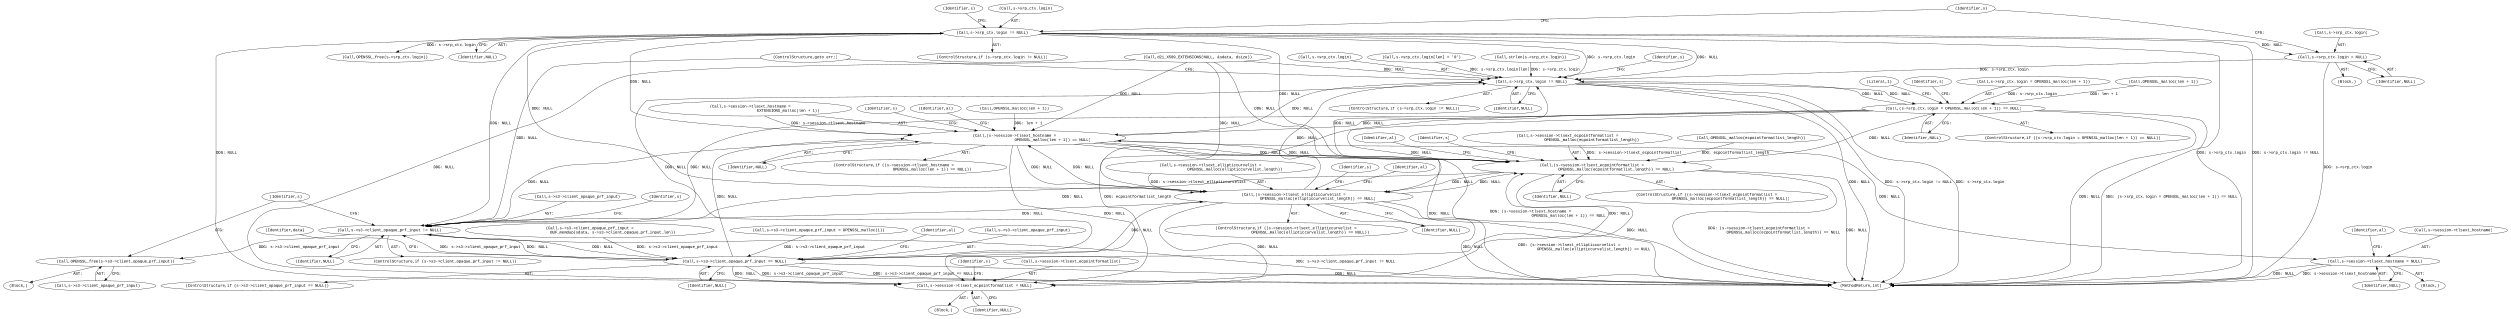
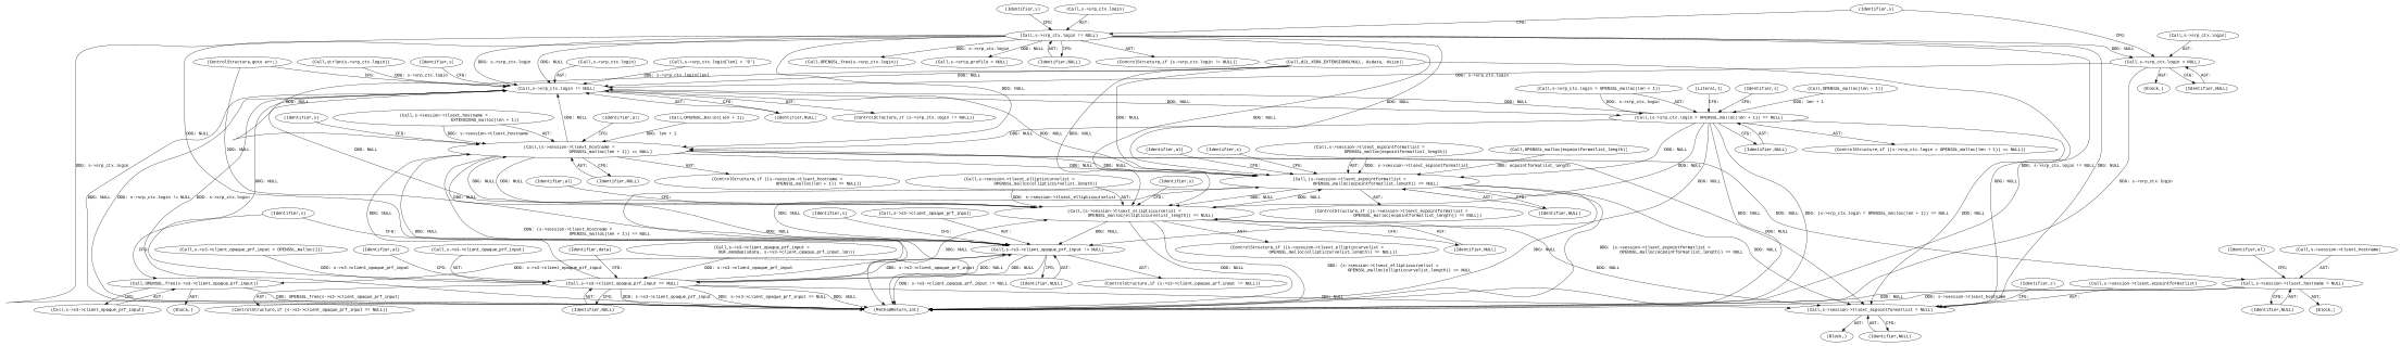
  digraph {
    fontname="Liberation Mono"
    node [fontname="Liberation Mono"]
    edge [fontname="Liberation Mono"]
    n1 [label="(Call,s->srp_ctx.login = NULL)"]
    n2 [label="(Call,s->srp_ctx.login != NULL)"]
    n3 [label="(Block,)"]
    n4 [label="(MethodReturn,int)"]
    n5 [label="(Identifier,NULL)"]
    n6 [label="(Call,(s->srp_ctx.login = OPENSSL_malloc(len + 1)) == NULL)"]
    n7 [label="(Identifier,NULL)"]
    n8 [label="(ControlStructure,if (s->srp_ctx.login != NULL))"]
    n9 [label="(Call,s->srp_ctx.login != NULL)"]
    n10 [label="(Call,(s->session->tlsext_hostname =\n                                 OPENSSL_malloc(len + 1)) == NULL)"]
    n11 [label="(Call,s->session->tlsext_ecpointformatlist = NULL)"]
    n12 [label="(Call,(s->session->tlsext_ecpointformatlist =\n                     OPENSSL_malloc(ecpointformatlist_length)) == NULL)"]
    n13 [label="(Call,(s->session->tlsext_ellipticcurvelist =\n                     OPENSSL_malloc(ellipticcurvelist_length)) == NULL)"]
    n14 [label="(Call,s->s3->client_opaque_prf_input != NULL)"]
    n15 [label="(Call,OPENSSL_free(s->srp_ctx.login))"]
+   n16 [label="(Call,s->srtp_profile = NULL)"]
    n17 [label="(Identifier,NULL)"]
    n18 [label="(ControlStructure,if (s->srp_ctx.login != NULL))"]
    n19 [label="(Call,s->session->tlsext_hostname = NULL)"]
    n20 [label="(Identifier,NULL)"]
    n21 [label="(ControlStructure,if ((s->session->tlsext_hostname =\n                                 OPENSSL_malloc(len + 1)) == NULL))"]
    n22 [label="(Block,)"]
    n23 [label="(Identifier,NULL)"]
    n24 [label="(Identifier,NULL)"]
    n25 [label="(ControlStructure,if ((s->session->tlsext_ecpointformatlist =\n                     OPENSSL_malloc(ecpointformatlist_length)) == NULL))"]
    n26 [label="(ControlStructure,if ((s->session->tlsext_ellipticcurvelist =\n                     OPENSSL_malloc(ellipticcurvelist_length)) == NULL))"]
    n27 [label="(Identifier,NULL)"]
    n28 [label="(Call,OPENSSL_free(s->s3->client_opaque_prf_input))"]
    n29 [label="(Call,s->s3->client_opaque_prf_input == NULL)"]
    n30 [label="(Identifier,NULL)"]
    n31 [label="(ControlStructure,if (s->s3->client_opaque_prf_input != NULL))"]
    n32 [label="(Identifier,NULL)"]
    n33 [label="(ControlStructure,if ((s->srp_ctx.login = OPENSSL_malloc(len + 1)) == NULL))"]
    n34 [label="(Block,)"]
    n35 [label="(Identifier,NULL)"]
    n36 [label="(Block,)"]
    n37 [label="(Call,s->s3->client_opaque_prf_input)"]
    n38 [label="(ControlStructure,if (s->s3->client_opaque_prf_input == NULL))"]
    n39 [label="(Identifier,NULL)"]
    n40 [label="(Call,s->s3->client_opaque_prf_input)"]
    n41 [label="(ControlStructure,goto err;)"]
    n42 [label="(Literal,1)"]
    n43 [label="(Identifier,data)"]
    n44 [label="(Identifier,s)"]
    n45 [label="(Identifier,s)"]
    n46 [label="(Identifier,s)"]
    n47 [label="(Identifier,s)"]
    n48 [label="(Identifier,s)"]
    n49 [label="(Call,s->session->tlsext_hostname)"]
    n50 [label="(Identifier,al)"]
    n51 [label="(Call,s->srp_ctx.login)"]
    n52 [label="(Call,s->s3->client_opaque_prf_input)"]
    n53 [label="(Call,s->s3->client_opaque_prf_input =\n                    BUF_memdup(sdata, s->s3->client_opaque_prf_input_len))"]
    n54 [label="(Call,s->srp_ctx.login[len] = '\0')"]
    n55 [label="(Call,s->srp_ctx.login)"]
    n56 [label="(Call,OPENSSL_malloc(len + 1))"]
    n57 [label="(Identifier,al)"]
    n58 [label="(Call,OPENSSL_malloc(len + 1))"]
    n59 [label="(Identifier,al)"]
    n60 [label="(Identifier,s)"]
    n61 [label="(Identifier,s)"]
    n62 [label="(Call,strlen(s->srp_ctx.login))"]
    n63 [label="(Identifier,s)"]
    n64 [label="(Call,s->session->tlsext_ecpointformatlist)"]
    n65 [label="(Identifier,s)"]
    n66 [label="(Call,s->session->tlsext_ecpointformatlist =\n                     OPENSSL_malloc(ecpointformatlist_length))"]
    n67 [label="(Call,s->s3->client_opaque_prf_input = OPENSSL_malloc(1))"]
    n68 [label="(Identifier,al)"]
    n69 [label="(Call,s->srp_ctx.login = OPENSSL_malloc(len + 1))"]
    n70 [label="(Identifier,al)"]
    n71 [label="(Call,s->srp_ctx.login)"]
    n72 [label="(Call,s->session->tlsext_hostname =\n                                 EXTENSIONS_malloc(len + 1))"]
    n73 [label="(Identifier,s)"]
    n74 [label="(Call,d2i_X509_EXTENSIONS(NULL, &sdata, dsize))"]
    n75 [label="(Call,OPENSSL_malloc(ecpointformatlist_length))"]
    n76 [label="(Call,s->session->tlsext_ellipticcurvelist =\n                     OPENSSL_malloc(ellipticcurvelist_length))"]
    n1 -> n2 [label="DDG: s->srp_ctx.login"]
    n1 -> n3 [label="AST: "]
    n1 -> n4 [label="DDG: s->srp_ctx.login"]
    n1 -> n5 [label="CFG: "]
    n2 -> n4 [label="DDG: NULL"]
    n2 -> n4 [label="DDG: s->srp_ctx.login != NULL"]
    n2 -> n4 [label="DDG: s->srp_ctx.login"]
    n2 -> n6 [label="DDG: NULL"]
    n2 -> n7 [label="CFG: "]
    n2 -> n8 [label="AST: "]
    n5 -> n1 [label="AST: "]
    n6 -> n2 [label="DDG: NULL"]
    n6 -> n4 [label="DDG: (s->srp_ctx.login = OPENSSL_malloc(len + 1)) == NULL"]
    n6 -> n4 [label="DDG: NULL"]
    n6 -> n10 [label="DDG: NULL"]
-   n6 -> n11 [label="DDG: ecpointformatlist_length"]
+   n6 -> n11 [label="DDG: NULL"]
    n6 -> n12 [label="DDG: NULL"]
    n6 -> n13 [label="DDG: NULL"]
    n6 -> n14 [label="DDG: NULL"]
    n6 -> n32 [label="CFG: "]
    n6 -> n33 [label="AST: "]
    n7 -> n2 [label="AST: "]
    n9 -> n1 [label="DDG: NULL"]
    n9 -> n2 [label="DDG: s->srp_ctx.login"]
    n9 -> n2 [label="DDG: NULL"]
    n9 -> n4 [label="DDG: s->srp_ctx.login != NULL"]
    n9 -> n4 [label="DDG: s->srp_ctx.login"]
    n9 -> n10 [label="DDG: NULL"]
    n9 -> n11 [label="DDG: NULL"]
    n9 -> n12 [label="DDG: NULL"]
    n9 -> n13 [label="DDG: NULL"]
    n9 -> n14 [label="DDG: NULL"]
    n9 -> n15 [label="DDG: s->srp_ctx.login"]
+   n9 -> n16 [label="DDG: NULL"]
    n9 -> n17 [label="CFG: "]
    n9 -> n18 [label="AST: "]
    n10 -> n2 [label="DDG: NULL"]
    n10 -> n4 [label="DDG: NULL"]
    n10 -> n4 [label="DDG: (s->session->tlsext_hostname =\n                                 OPENSSL_malloc(len + 1)) == NULL"]
    n10 -> n11 [label="DDG: NULL"]
    n10 -> n12 [label="DDG: NULL"]
    n10 -> n13 [label="DDG: NULL"]
    n10 -> n14 [label="DDG: NULL"]
    n10 -> n19 [label="DDG: NULL"]
    n10 -> n20 [label="CFG: "]
    n10 -> n21 [label="AST: "]
    n11 -> n22 [label="AST: "]
    n11 -> n23 [label="CFG: "]
    n12 -> n2 [label="DDG: NULL"]
    n12 -> n4 [label="DDG: NULL"]
    n12 -> n4 [label="DDG: (s->session->tlsext_ecpointformatlist =\n                     OPENSSL_malloc(ecpointformatlist_length)) == NULL"]
    n12 -> n10 [label="DDG: NULL"]
    n12 -> n11 [label="DDG: NULL"]
    n12 -> n13 [label="DDG: NULL"]
    n12 -> n14 [label="DDG: NULL"]
    n12 -> n24 [label="CFG: "]
    n12 -> n25 [label="AST: "]
    n13 -> n2 [label="DDG: NULL"]
    n13 -> n4 [label="DDG: (s->session->tlsext_ellipticcurvelist =\n                     OPENSSL_malloc(ellipticcurvelist_length)) == NULL"]
    n13 -> n4 [label="DDG: NULL"]
    n13 -> n10 [label="DDG: NULL"]
    n13 -> n11 [label="DDG: NULL"]
    n13 -> n12 [label="DDG: NULL"]
    n13 -> n14 [label="DDG: NULL"]
    n13 -> n26 [label="AST: "]
    n13 -> n27 [label="CFG: "]
    n14 -> n4 [label="DDG: s->s3->client_opaque_prf_input != NULL"]
    n14 -> n28 [label="DDG: s->s3->client_opaque_prf_input"]
    n14 -> n29 [label="DDG: NULL"]
    n14 -> n30 [label="CFG: "]
    n14 -> n31 [label="AST: "]
    n17 -> n9 [label="AST: "]
    n19 -> n4 [label="DDG: NULL"]
    n19 -> n4 [label="DDG: s->session->tlsext_hostname"]
    n19 -> n34 [label="AST: "]
    n19 -> n35 [label="CFG: "]
    n20 -> n10 [label="AST: "]
    n23 -> n11 [label="AST: "]
    n24 -> n12 [label="AST: "]
    n27 -> n13 [label="AST: "]
+   n28 -> n4 [label="DDG: OPENSSL_free(s->s3->client_opaque_prf_input)"]
    n28 -> n36 [label="AST: "]
    n28 -> n37 [label="CFG: "]
    n29 -> n2 [label="DDG: NULL"]
    n29 -> n4 [label="DDG: s->s3->client_opaque_prf_input"]
    n29 -> n4 [label="DDG: s->s3->client_opaque_prf_input == NULL"]
    n29 -> n4 [label="DDG: NULL"]
    n29 -> n10 [label="DDG: NULL"]
    n29 -> n11 [label="DDG: NULL"]
    n29 -> n12 [label="DDG: NULL"]
    n29 -> n13 [label="DDG: NULL"]
    n29 -> n14 [label="DDG: s->s3->client_opaque_prf_input"]
    n29 -> n14 [label="DDG: NULL"]
    n29 -> n38 [label="AST: "]
    n29 -> n39 [label="CFG: "]
    n30 -> n14 [label="AST: "]
    n32 -> n6 [label="AST: "]
    n35 -> n19 [label="AST: "]
    n37 -> n28 [label="AST: "]
    n39 -> n29 [label="AST: "]
    n40 -> n29 [label="AST: "]
    n41 -> n2 [label="CFG: "]
    n41 -> n14 [label="DDG: NULL"]
    n42 -> n6 [label="CFG: "]
    n43 -> n29 [label="CFG: "]
    n44 -> n14 [label="CFG: "]
    n45 -> n14 [label="CFG: "]
    n45 -> n28 [label="CFG: "]
    n46 -> n11 [label="CFG: "]
    n47 -> n13 [label="CFG: "]
    n48 -> n6 [label="CFG: "]
    n49 -> n19 [label="AST: "]
    n50 -> n13 [label="CFG: "]
    n51 -> n2 [label="AST: "]
    n52 -> n14 [label="AST: "]
    n53 -> n29 [label="DDG: s->s3->client_opaque_prf_input"]
    n54 -> n2 [label="DDG: s->srp_ctx.login[len]"]
    n55 -> n9 [label="AST: "]
    n56 -> n6 [label="DDG: len + 1"]
    n57 -> n10 [label="CFG: "]
    n58 -> n10 [label="DDG: len + 1"]
    n59 -> n12 [label="CFG: "]
    n60 -> n12 [label="CFG: "]
    n61 -> n9 [label="CFG: "]
    n62 -> n2 [label="DDG: s->srp_ctx.login"]
    n63 -> n10 [label="CFG: "]
    n64 -> n11 [label="AST: "]
    n65 -> n1 [label="CFG: "]
    n65 -> n9 [label="CFG: "]
    n66 -> n12 [label="AST: "]
    n66 -> n12 [label="DDG: s->session->tlsext_ecpointformatlist"]
    n67 -> n29 [label="DDG: s->s3->client_opaque_prf_input"]
    n68 -> n29 [label="CFG: "]
    n69 -> n6 [label="AST: "]
    n69 -> n6 [label="DDG: s->srp_ctx.login"]
    n70 -> n19 [label="CFG: "]
    n71 -> n1 [label="AST: "]
    n72 -> n10 [label="AST: "]
    n72 -> n10 [label="DDG: s->session->tlsext_hostname"]
    n73 -> n2 [label="CFG: "]
    n74 -> n2 [label="DDG: NULL"]
    n74 -> n10 [label="DDG: NULL"]
    n74 -> n11 [label="DDG: NULL"]
    n74 -> n12 [label="DDG: NULL"]
    n74 -> n13 [label="DDG: NULL"]
    n75 -> n12 [label="DDG: ecpointformatlist_length"]
    n76 -> n13 [label="AST: "]
    n76 -> n13 [label="DDG: s->session->tlsext_ellipticcurvelist"]
  }
